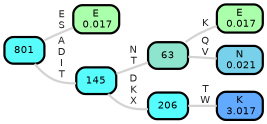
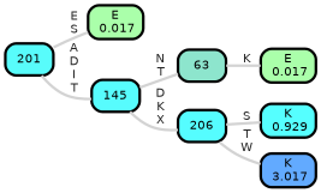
  graph {
    rankdir=LR
    ranksep="0 equally"
    splines=straight
    node [color=black fillcolor="#aaffaa" fontcolor=black fontname=helvetica penwidth=3 shape=box style="filled, rounded"]
    edge [color=lightgray fontcolor=grey14 fontname=helvetica fontweight=bold penwidth=3]
    n1 [label="E\n 0.017"]
-   n2 [fillcolor="#58fcfb" label=801]
+   n2 [fillcolor="#58fcfb" label=201]
    n3 [fillcolor="#57fcfd" label=145]
    n4 [fillcolor="#8de5cd" label=63]
    n5 [fillcolor="#55fdff" label=206]
    n6 [label="E\n 0.017"]
-   n7 [fillcolor="#77d1ea" label="N\n 0.021"]
+   n8 [fillcolor="#55ffff" label="K\n 0.929"]
    n9 [fillcolor="#62aaff" label="K\n 3.017"]
    subgraph sub_1 {
      rank=same
    }
    n2 -- n1 [label=" E\n S"]
    n2 -- n3 [label=" A\n D\n I\n T"]
    n3 -- n4 [label=" N\n T"]
    n3 -- n5 [label=" D\n K\n X"]
    n4 -- n6 [label=" K"]
-   n4 -- n7 [label=" Q\n V"]
+   n5 -- n8 [label=" S"]
    n5 -- n9 [label=" T\n W"]
  }
